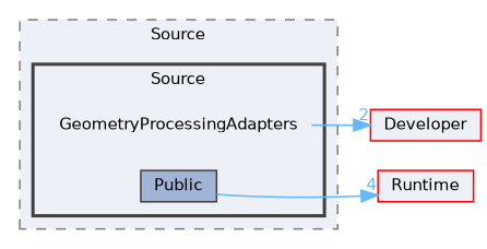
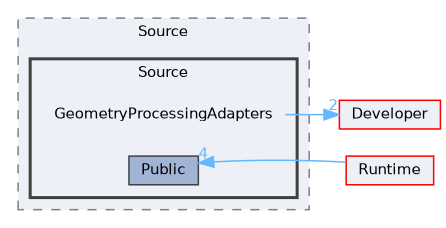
  digraph {
    compound=true
    rankdir=LR
    node [fontname=Helvetica fontsize=10 shape=box color=red fillcolor="#edf0f7" style=filled]
    edge [color=steelblue1 fontcolor=steelblue1 fontname=Helvetica fontsize=10 labeldistance=1.5 labelfontname=Helvetica labelfontsize=10]
    n1 [height=0.2 label=GeometryProcessingAdapters shape=plaintext width=0.4 color="" fillcolor="" style=""]
    n2 [color=grey25 fillcolor="#a2b4d6" height=0.2 label=Public width=0.4]
    n3 [height=0.2 label=Developer width=0.4]
    n4 [height=0.2 label=Runtime width=0.4]
    subgraph cluster_1 {
      bgcolor="#edf0f7"
      fontname=Helvetica
      fontsize=10
      label=Source
      pencolor=grey50
      style="filled,dashed"
      subgraph cluster_2 {
        bgcolor="#edf0f7"
        fontname=Helvetica
        fontsize=10
        label=Source
        pencolor=grey25
        style="filled,bold"
        n1
        n2
      }
    }
    n1 -> n3 [headlabel=2]
-   n2 -> n4 [headlabel=4]
+   n4 -> n2 [headlabel=4]
  }
